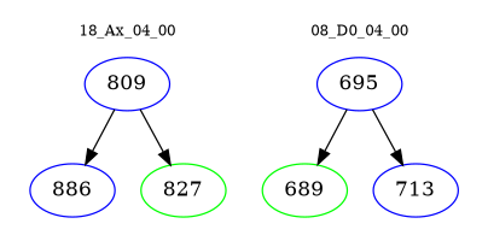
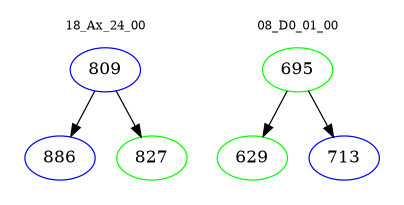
  digraph {
    node [color=blue]
    edge [color=black]
    n1 [label=809]
    n2 [label=886]
    n3 [color=green label=827]
-   n4 [label=695]
-   n5 [color=green label=689]
+   n4 [color=green label=695]
+   n5 [color=green label=629]
    n6 [label=713]
    subgraph cluster_1 {
      color=white
      fontsize=10
-     label="18_Ax_04_00"
+     label="18_Ax_24_00"
      n1
      n2
      n3
    }
    subgraph cluster_2 {
      color=white
      fontsize=10
-     label="08_D0_04_00"
+     label="08_D0_01_00"
      n4
      n5
      n6
    }
    n1 -> n2
    n1 -> n3
    n4 -> n5
    n4 -> n6
  }
